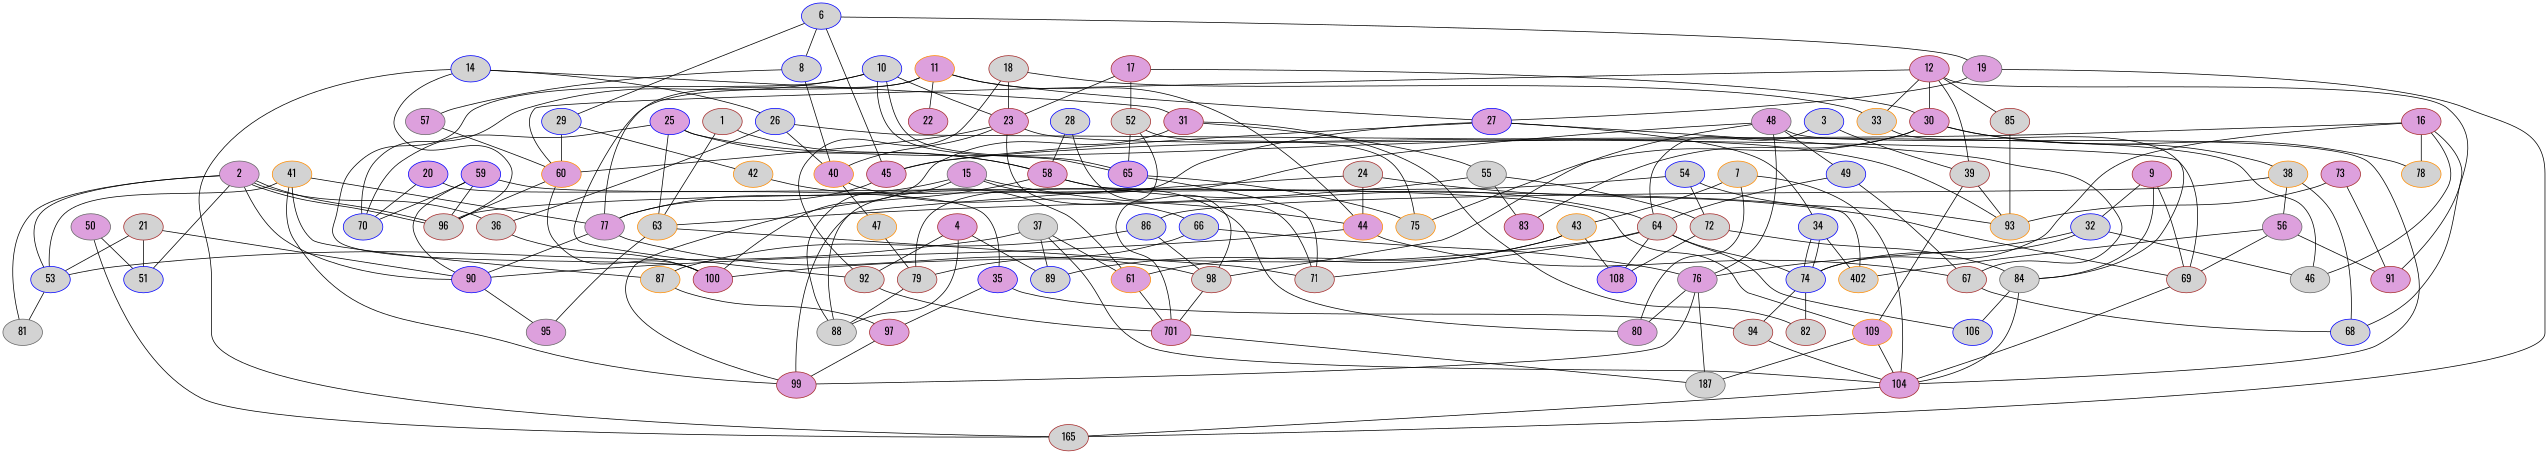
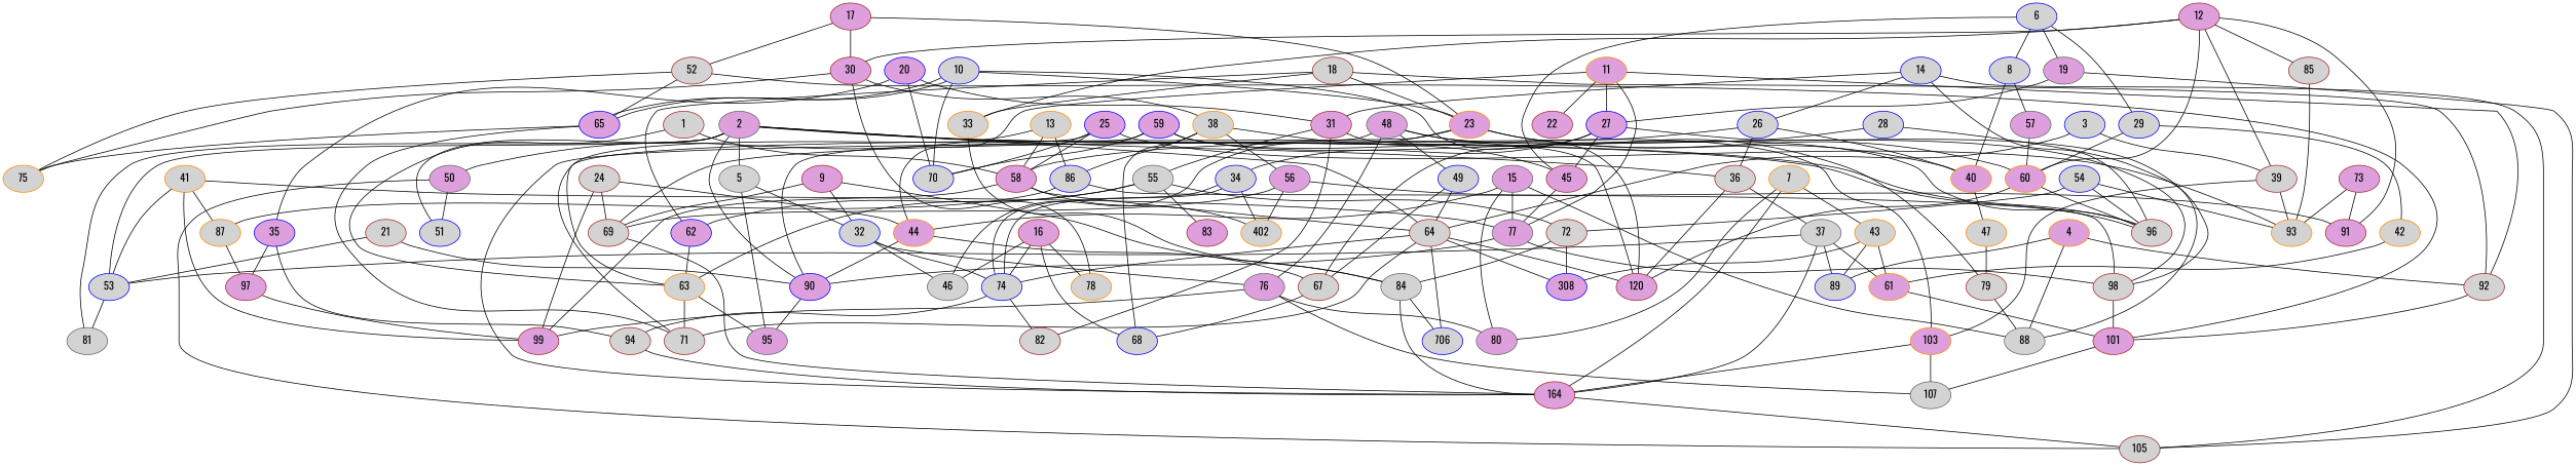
  graph {
    fontname=Oswald
    node [color=brown fillcolor=lightgrey fontname=Oswald style=filled]
    edge [fontname=Oswald]
    58 [fillcolor=plum]
    1
    63 [color=darkorange]
    64
    99 [fillcolor=plum]
    n6 [color=darkorange label=402]
    95 [color=gray40 fillcolor=plum]
    71
    2 [color=gray40 fillcolor=plum]
+   5 [color=gray40]
    36
    51 [color=blue]
    53 [color=blue]
    81 [color=gray40]
    90 [color=blue fillcolor=plum]
    96
    32 [color=blue]
-   100 [fillcolor=plum]
+   100 [fillcolor=plum label=120]
    37 [color=gray40]
    74 [color=blue]
-   108 [color=blue fillcolor=plum]
-   106 [color=blue]
+   108 [color=blue fillcolor=plum label=308]
+   106 [color=blue label=706]
    3 [color=blue]
    39
    93 [color=darkorange]
-   103 [color=darkorange fillcolor=plum label=109]
-   4 [fillcolor=plum]
+   103 [color=darkorange fillcolor=plum]
+   4 [color=darkorange fillcolor=plum]
    88 [color=gray40]
    89 [color=blue]
    92
-   101 [fillcolor=plum label=701]
+   101 [fillcolor=plum]
    46 [color=gray40]
    76 [color=gray40 fillcolor=plum]
    6 [color=blue]
    8 [color=blue]
    19 [color=gray40 fillcolor=plum]
    29 [color=blue]
    45 [fillcolor=plum]
    40 [color=darkorange fillcolor=plum]
    57 [color=gray40 fillcolor=plum]
    27 [color=blue fillcolor=plum]
-   105 [label=165]
+   105
    60 [color=darkorange fillcolor=plum]
    42 [color=darkorange]
    77 [color=gray40 fillcolor=plum]
    7 [color=darkorange]
    43 [color=darkorange]
    80 [color=gray40 fillcolor=plum]
-   104 [fillcolor=plum]
+   104 [fillcolor=plum label=164]
    61 [color=darkorange fillcolor=plum]
    47 [color=darkorange]
-   66 [color=blue]
    9 [fillcolor=plum]
    69
    84 [color=gray40]
    10 [color=blue]
-   23 [fillcolor=plum]
+   23 [color=darkorange fillcolor=plum]
    65 [color=blue fillcolor=plum]
    70 [color=blue]
    75 [color=darkorange]
    11 [color=darkorange fillcolor=plum]
    22 [fillcolor=plum]
    44 [color=darkorange fillcolor=plum]
    34 [color=blue]
    67
    98
    12 [fillcolor=plum]
    30 [fillcolor=plum]
    33 [color=darkorange]
    85
    91 [fillcolor=plum]
    78 [color=darkorange]
    38 [color=darkorange]
    83 [fillcolor=plum]
+   13 [color=darkorange]
    50 [color=gray40 fillcolor=plum]
    86 [color=blue]
    87 [color=darkorange]
    14 [color=blue]
    26 [color=blue]
    31 [fillcolor=plum]
    55 [color=gray40]
    82
    15 [color=gray40 fillcolor=plum]
    16 [fillcolor=plum]
    68 [color=blue]
    94
    17 [fillcolor=plum]
    52
    18
+   62 [color=blue fillcolor=plum]
    20 [color=blue fillcolor=plum]
    35 [color=blue fillcolor=plum]
    97 [fillcolor=plum]
    21
    24
    25 [color=blue fillcolor=plum]
    28 [color=blue]
    56 [color=gray40 fillcolor=plum]
    72
-   107 [color=gray40 label=187]
+   107 [color=gray40]
    79
    41 [color=darkorange]
    48 [color=gray40 fillcolor=plum]
    49 [color=blue]
    54 [color=blue]
    59 [color=blue fillcolor=plum]
    73 [fillcolor=plum]
    58 -- 64
    58 -- 99
    58 -- n6
    1 -- 58
    1 -- 63
    63 -- 95
    63 -- 71
    64 -- 71
    64 -- 100
    64 -- 74
    64 -- 108
    64 -- 106
+   2 -- 64
+   2 -- 5
    2 -- 36
    2 -- 51
    2 -- 53
    2 -- 81
    2 -- 90
    2 -- 96
    2 -- 96
+   5 -- 95
+   5 -- 32
    36 -- 100
+   36 -- 37
    53 -- 81
    90 -- 95
    32 -- 74
    32 -- 46
    32 -- 76
    37 -- 53
    37 -- 89
    37 -- 104
    37 -- 61
    74 -- 82
    74 -- 94
    3 -- 64
    3 -- 39
    39 -- 93
    39 -- 103
    103 -- 104
    103 -- 107
    4 -- 88
    4 -- 89
    4 -- 92
    92 -- 101
    101 -- 107
    76 -- 99
    76 -- 80
    76 -- 107
    6 -- 8
    6 -- 19
    6 -- 29
    6 -- 45
    8 -- 40
    8 -- 57
    19 -- 27
    19 -- 105
    29 -- 60
    29 -- 42
    45 -- 77
    40 -- 47
-   40 -- 66
    57 -- 60
    27 -- 88
    27 -- 45
    27 -- 34
    27 -- 67
    60 -- 96
    60 -- 100
    42 -- 61
    77 -- 90
    77 -- 98
    7 -- 43
    7 -- 80
    7 -- 104
    43 -- 108
    43 -- 89
    43 -- 61
    104 -- 105
    61 -- 101
    47 -- 79
-   66 -- 76
-   66 -- 79
    9 -- 32
    9 -- 69
    9 -- 84
    69 -- 104
    84 -- 106
    84 -- 104
    10 -- 100
    10 -- 23
    10 -- 65
    10 -- 65
    10 -- 70
    23 -- 71
    23 -- 46
    23 -- 40
    23 -- 60
    65 -- 71
    65 -- 75
    11 -- 92
    11 -- 27
    11 -- 77
    11 -- 22
    11 -- 44
    44 -- 90
    44 -- 67
    34 -- n6
    34 -- 74
    34 -- 74
    67 -- 68
    98 -- 101
    12 -- 39
    12 -- 60
    12 -- 30
    12 -- 33
    12 -- 85
    12 -- 91
    30 -- 75
    30 -- 78
    30 -- 38
-   30 -- 83
    33 -- 84
    85 -- 93
    38 -- 86
    38 -- 68
    38 -- 56
+   13 -- 58
+   13 -- 50
+   13 -- 86
    50 -- 51
    50 -- 105
    86 -- 98
    86 -- 87
    87 -- 97
    14 -- 96
    14 -- 105
    14 -- 26
    14 -- 31
    26 -- 36
    26 -- 40
    26 -- 69
    31 -- 100
    31 -- 55
    31 -- 82
    55 -- 63
    55 -- 83
+   55 -- 62
    55 -- 72
    15 -- 88
    15 -- 77
    15 -- 80
    15 -- 44
    16 -- 74
    16 -- 46
-   16 -- 45
+   38 -- 45
    16 -- 78
    16 -- 68
    94 -- 104
    17 -- 23
    17 -- 30
    17 -- 52
    52 -- 101
    52 -- 65
    52 -- 75
    18 -- 92
    18 -- 23
    18 -- 33
+   18 -- 62
+   62 -- 63
    20 -- 70
+   20 -- 31
    20 -- 35
    35 -- 94
    35 -- 97
    97 -- 99
-   21 -- 51
    21 -- 53
    21 -- 90
    24 -- 99
    24 -- 69
    24 -- 44
    25 -- 58
    25 -- 63
    25 -- 93
    25 -- 70
    28 -- 58
    28 -- 98
    56 -- n6
    56 -- 69
    56 -- 91
    72 -- 108
    72 -- 84
    79 -- 88
    41 -- 99
    41 -- 53
    41 -- 77
    41 -- 87
    48 -- 76
    48 -- 104
    48 -- 98
    48 -- 79
    48 -- 49
    49 -- 64
    49 -- 67
    54 -- 96
    54 -- 93
    54 -- 72
    59 -- 90
    59 -- 96
    59 -- 103
    59 -- 70
    73 -- 93
    73 -- 91
  }
